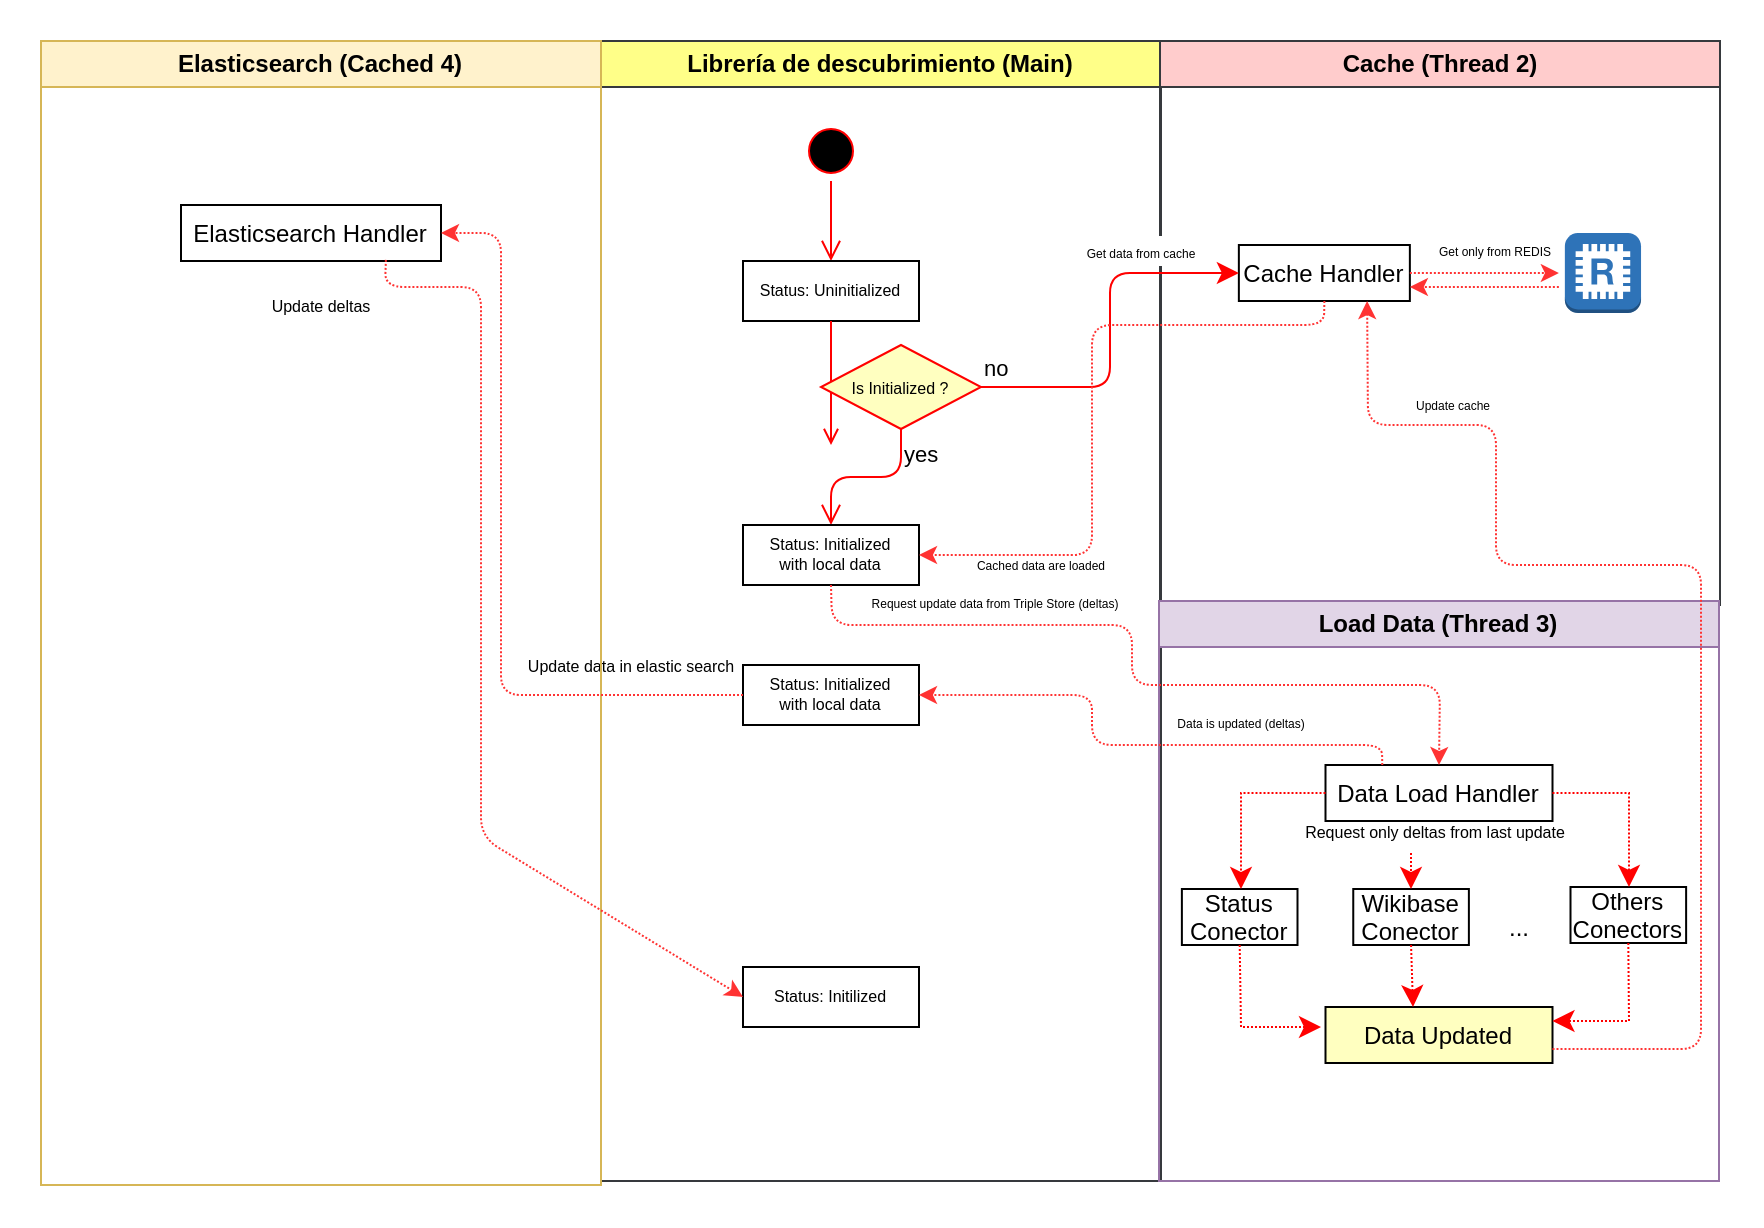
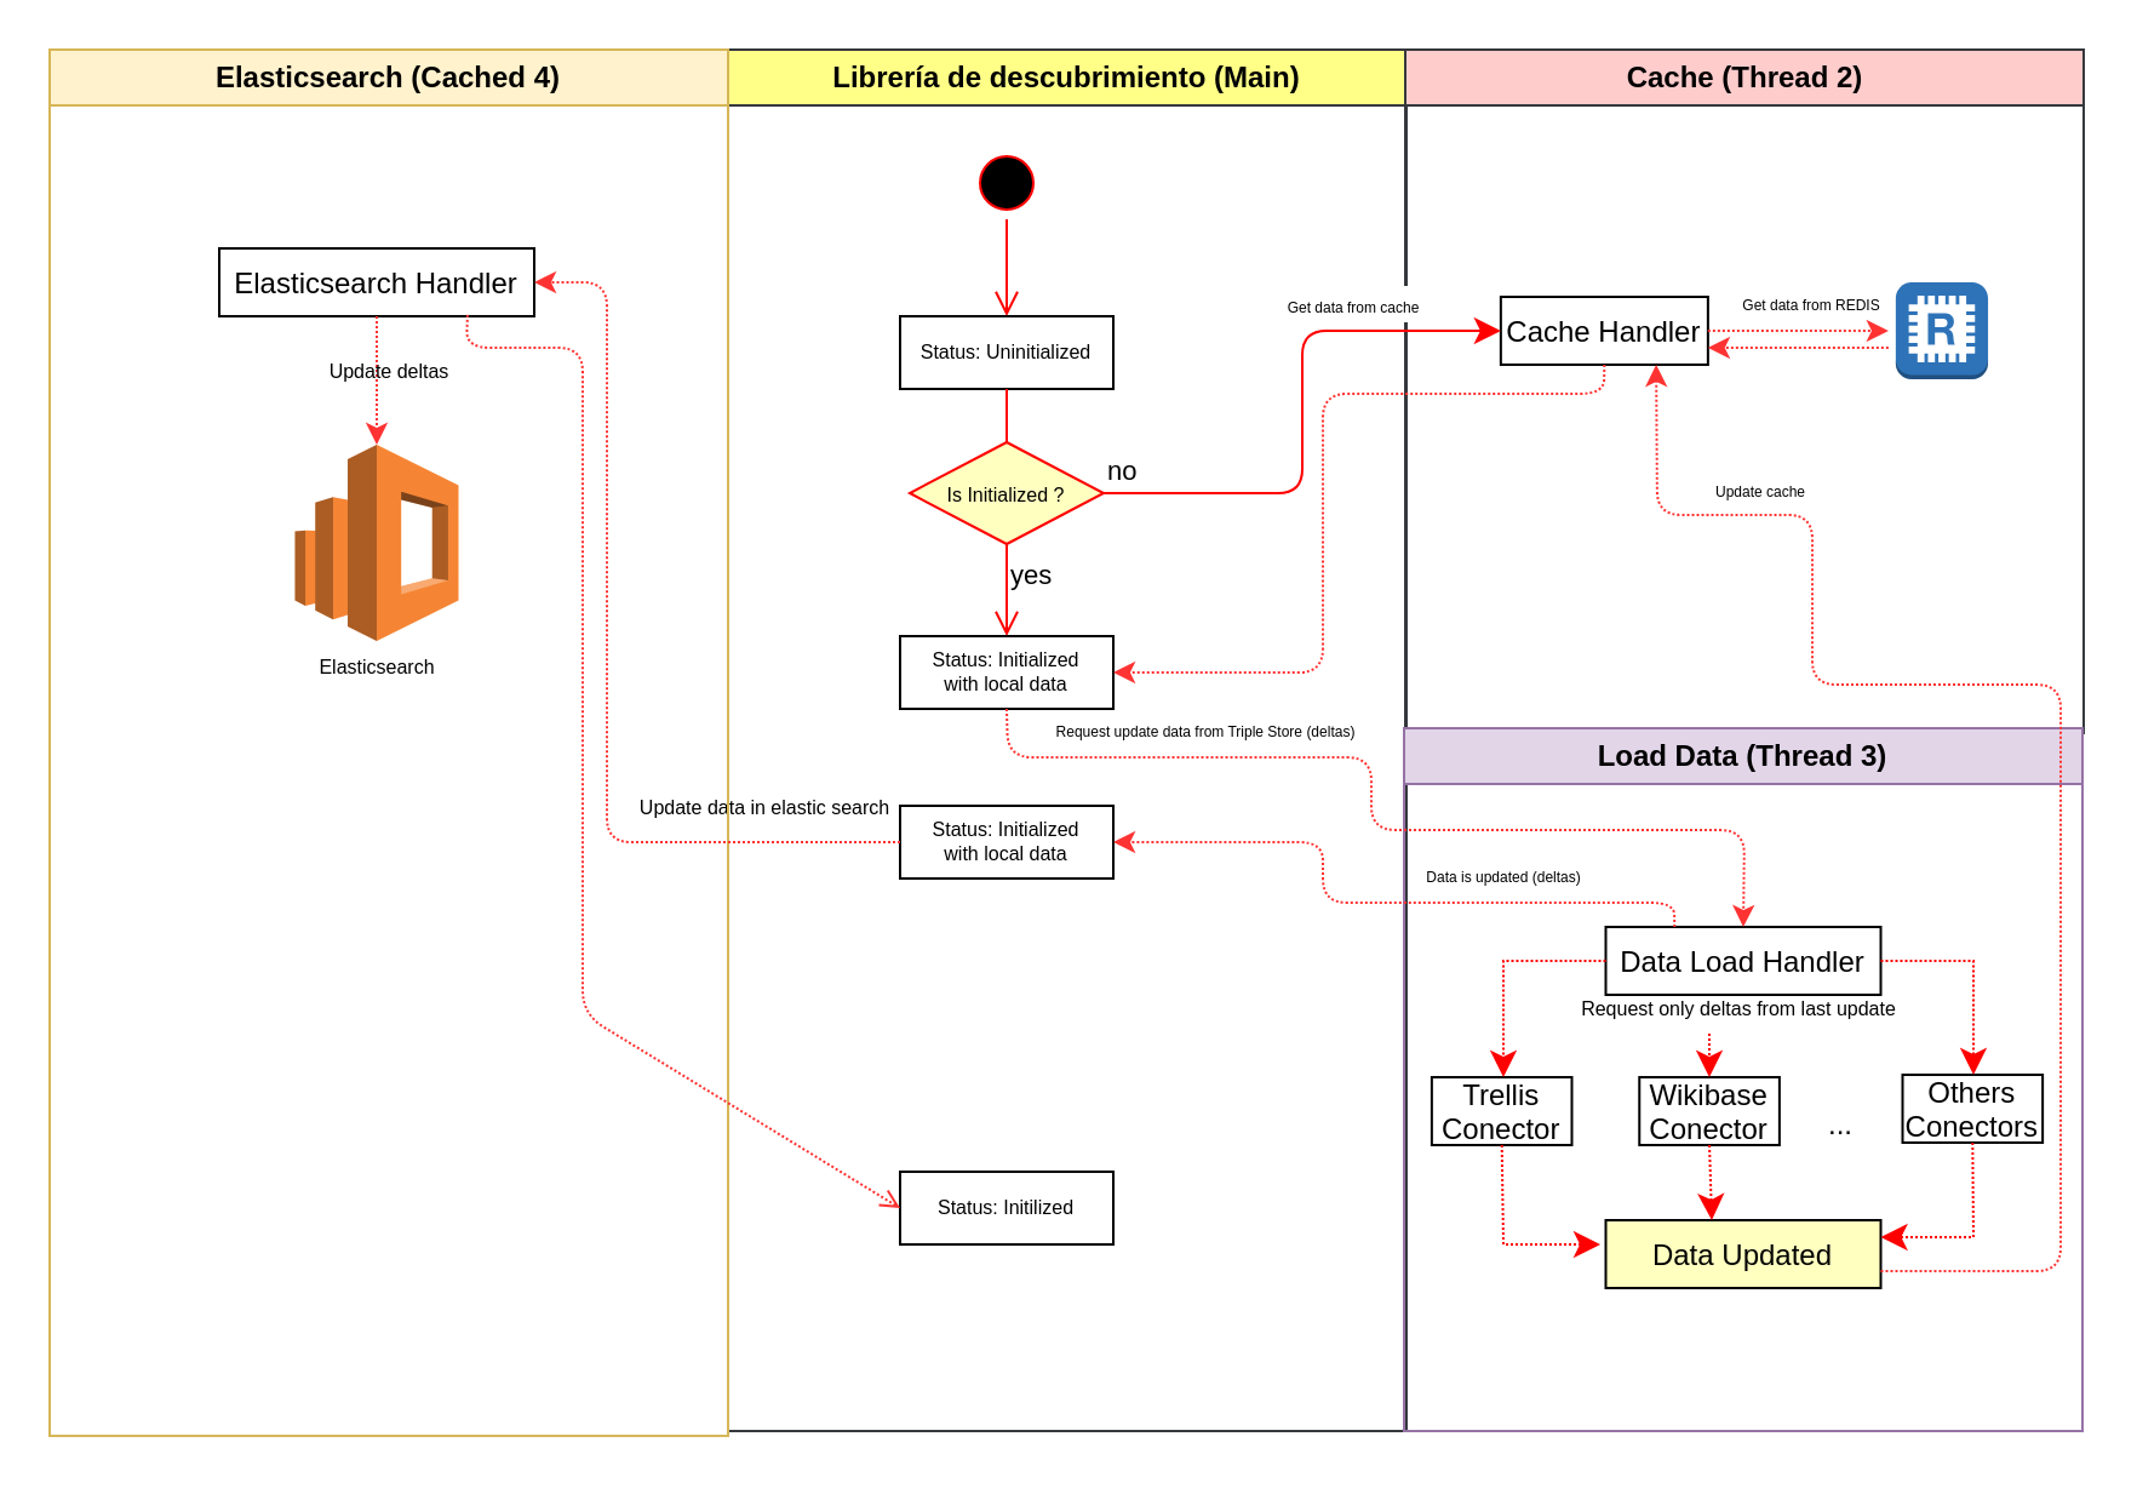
  <mxCell id="0" />
  <mxCell id="1" parent="0" />
  <mxCell id="2" value="Librería de descubrimiento (Main)" style="swimlane;whiteSpace=wrap;fillColor=#ffff88;strokeColor=#36393d;" parent="1" vertex="1"><mxGeometry x="300" y="20" width="280" height="570" as="geometry" /></mxCell>
  <mxCell id="3" value="" style="ellipse;shape=startState;fillColor=#000000;strokeColor=#ff0000;" parent="2" vertex="1"><mxGeometry x="100" y="40" width="30" height="30" as="geometry" /></mxCell>
  <mxCell id="4" value="" style="edgeStyle=elbowEdgeStyle;elbow=horizontal;verticalAlign=bottom;endArrow=open;endSize=8;strokeColor=#FF0000;endFill=1;rounded=0" parent="2" source="3" target="5" edge="1"><mxGeometry x="100" y="40" as="geometry"><mxPoint x="115" y="110" as="targetPoint" /></mxGeometry></mxCell>
  <mxCell id="5" value="Status: Uninitialized" style="fontSize=8;" parent="2" vertex="1"><mxGeometry x="71" y="110" width="88" height="30" as="geometry" /></mxCell>
  <mxCell id="6" value="" style="endArrow=open;strokeColor=#FF0000;endFill=1;rounded=0;exitX=0.5;exitY=1;exitDx=0;exitDy=0;" parent="2" source="5" edge="1"><mxGeometry relative="1" as="geometry"><mxPoint x="115.0" y="202.0" as="targetPoint" /></mxGeometry></mxCell>
- <mxCell id="7" value="&lt;font style=&quot;font-size: 8px&quot;&gt;Is Initialized ?&lt;/font&gt;" style="rhombus;whiteSpace=wrap;html=1;fillColor=#ffffc0;strokeColor=#ff0000;" vertex="1" parent="2"><mxGeometry x="110" y="152" width="80" height="42" as="geometry" /></mxCell>
+ <mxCell id="7" value="&lt;font style=&quot;font-size: 8px&quot;&gt;Is Initialized ?&lt;/font&gt;" style="rhombus;whiteSpace=wrap;html=1;fillColor=#ffffc0;strokeColor=#ff0000;" vertex="1" parent="2"><mxGeometry x="75" y="162" width="80" height="42" as="geometry" /></mxCell>
  <mxCell id="8" value="yes" style="edgeStyle=orthogonalEdgeStyle;html=1;align=left;verticalAlign=top;endArrow=open;endSize=8;strokeColor=#ff0000;entryX=0.5;entryY=0;entryDx=0;entryDy=0;" edge="1" source="7" parent="2" target="9"><mxGeometry x="-1" relative="1" as="geometry"><mxPoint x="115.5" y="302" as="targetPoint" /></mxGeometry></mxCell>
  <mxCell id="9" value="Status: Initialized &#10;with local data" style="fontSize=8;" vertex="1" parent="2"><mxGeometry x="71" y="242" width="88" height="30" as="geometry" /></mxCell>
  <mxCell id="10" value="Status: Initialized &#10;with local data" style="fontSize=8;" vertex="1" parent="2"><mxGeometry x="71" y="312" width="88" height="30" as="geometry" /></mxCell>
  <mxCell id="11" value="&lt;span style=&quot;font-size: 6px&quot;&gt;Request update data from Triple Store (deltas)&lt;/span&gt;" style="text;html=1;align=center;verticalAlign=middle;resizable=0;points=[];;labelBackgroundColor=#ffffff;" vertex="1" connectable="0" parent="2"><mxGeometry x="192.496" y="291.998" as="geometry"><mxPoint x="3.56" y="-12.03" as="offset" /></mxGeometry></mxCell>
  <mxCell id="12" value="Update data in elastic search" style="text;html=1;align=center;verticalAlign=middle;resizable=0;points=[];;autosize=1;fontSize=8;direction=west;" vertex="1" parent="2"><mxGeometry x="-45" y="303" width="120" height="20" as="geometry" /></mxCell>
  <mxCell id="13" value="Status: Initilized" style="fontSize=8;" vertex="1" parent="2"><mxGeometry x="71" y="463" width="88" height="30" as="geometry" /></mxCell>
  <mxCell id="14" value="Cache (Thread 2)" style="swimlane;whiteSpace=wrap;fillColor=#ffcccc;strokeColor=#36393d;" parent="1" vertex="1"><mxGeometry x="579.5" y="20" width="280" height="282" as="geometry" /></mxCell>
  <mxCell id="15" value="Cache Handler" style="" parent="14" vertex="1"><mxGeometry x="39.43" y="102" width="85.5" height="28" as="geometry" /></mxCell>
  <mxCell id="16" value="" style="outlineConnect=0;dashed=0;verticalLabelPosition=bottom;verticalAlign=top;align=center;html=1;shape=mxgraph.aws3.redis;fillColor=#2E73B8;gradientColor=none;fontSize=8;" vertex="1" parent="14"><mxGeometry x="202.43" y="96" width="38.09" height="40" as="geometry" /></mxCell>
  <mxCell id="17" value="" style="endArrow=classic;dashed=1;html=1;dashPattern=1 1;fontSize=8;exitX=1;exitY=0.5;exitDx=0;exitDy=0;endFill=1;strokeColor=#FF3333;" edge="1" parent="14" source="15"><mxGeometry width="50" height="50" relative="1" as="geometry"><mxPoint x="69.43" y="322" as="sourcePoint" /><mxPoint x="199.43" y="116" as="targetPoint" /></mxGeometry></mxCell>
- <mxCell id="18" value="&lt;font style=&quot;font-size: 6px&quot;&gt;Get only from REDIS&lt;/font&gt;" style="text;html=1;align=center;verticalAlign=middle;resizable=0;points=[];;labelBackgroundColor=#ffffff;direction=west;" vertex="1" connectable="0" parent="14"><mxGeometry x="163.428" y="116.004" as="geometry"><mxPoint x="3.56" y="-12.03" as="offset" /></mxGeometry></mxCell>
+ <mxCell id="18" value="&lt;font style=&quot;font-size: 6px&quot;&gt;Get data from REDIS&lt;/font&gt;" style="text;html=1;align=center;verticalAlign=middle;resizable=0;points=[];;labelBackgroundColor=#ffffff;direction=west;" vertex="1" connectable="0" parent="14"><mxGeometry x="163.428" y="116.004" as="geometry"><mxPoint x="3.56" y="-12.03" as="offset" /></mxGeometry></mxCell>
  <mxCell id="19" value="" style="endArrow=classic;dashed=1;html=1;dashPattern=1 1;fontSize=8;endFill=1;strokeColor=#FF3333;entryX=1;entryY=0.75;entryDx=0;entryDy=0;" edge="1" parent="14" target="15"><mxGeometry width="50" height="50" relative="1" as="geometry"><mxPoint x="199.43" y="123" as="sourcePoint" /><mxPoint x="129.43" y="122" as="targetPoint" /></mxGeometry></mxCell>
  <mxCell id="20" value="&lt;font style=&quot;font-size: 6px&quot;&gt;Update cache&lt;/font&gt;" style="text;html=1;align=center;verticalAlign=middle;resizable=0;points=[];;autosize=1;fontSize=8;" vertex="1" parent="14"><mxGeometry x="121" y="172" width="50" height="20" as="geometry" /></mxCell>
  <mxCell id="21" value="Load Data (Thread 3)" style="swimlane;whiteSpace=wrap;fillColor=#e1d5e7;strokeColor=#9673a6;" parent="1" vertex="1"><mxGeometry x="579" y="300" width="280" height="290" as="geometry"><mxRectangle x="443.5" y="408" width="150" height="23" as="alternateBounds" /></mxGeometry></mxCell>
  <mxCell id="22" value="Data Load Handler" style="" vertex="1" parent="21"><mxGeometry x="83.25" y="82" width="113.5" height="28" as="geometry" /></mxCell>
- <mxCell id="23" value="Status &#10;Conector" style="" vertex="1" parent="21"><mxGeometry x="11.44" y="144" width="57.81" height="28" as="geometry" /></mxCell>
+ <mxCell id="23" value="Trellis &#10;Conector" style="" vertex="1" parent="21"><mxGeometry x="11.44" y="144" width="57.81" height="28" as="geometry" /></mxCell>
  <mxCell id="24" value="Wikibase&#10;Conector" style="" vertex="1" parent="21"><mxGeometry x="97.13" y="144" width="57.81" height="28" as="geometry" /></mxCell>
  <mxCell id="25" value="Others&#10;Conectors" style="" vertex="1" parent="21"><mxGeometry x="205.75" y="143" width="57.81" height="28" as="geometry" /></mxCell>
  <mxCell id="26" value="&lt;font style=&quot;font-size: 12px&quot;&gt;...&lt;/font&gt;" style="text;html=1;align=center;verticalAlign=middle;resizable=0;points=[];;autosize=1;fontSize=8;" vertex="1" parent="21"><mxGeometry x="164.94" y="154" width="30" height="20" as="geometry" /></mxCell>
  <mxCell id="27" value="" style="edgeStyle=elbowEdgeStyle;elbow=horizontal;verticalAlign=bottom;endArrow=classic;endSize=8;strokeColor=#FF0000;endFill=1;rounded=0;exitX=0;exitY=0.5;exitDx=0;exitDy=0;entryX=0.5;entryY=0;entryDx=0;entryDy=0;dashed=1;dashPattern=1 1;" edge="1" parent="21" source="22" target="23"><mxGeometry x="-762" y="-514" as="geometry"><mxPoint x="150.452" y="92" as="targetPoint" /><mxPoint x="150.452" y="71.952" as="sourcePoint" /><Array as="points"><mxPoint x="41" y="102" /></Array></mxGeometry></mxCell>
  <mxCell id="28" value="" style="edgeStyle=elbowEdgeStyle;elbow=horizontal;verticalAlign=bottom;endArrow=classic;endSize=8;strokeColor=#FF0000;endFill=1;rounded=0;dashed=1;dashPattern=1 1;entryX=0.5;entryY=0;entryDx=0;entryDy=0;" edge="1" parent="21" source="30" target="24"><mxGeometry x="-1195.5" y="-912" as="geometry"><mxPoint x="161" y="133" as="targetPoint" /><mxPoint x="71" y="133" as="sourcePoint" /><Array as="points"><mxPoint x="126" y="133" /><mxPoint x="127" y="122" /></Array></mxGeometry></mxCell>
  <mxCell id="29" value="" style="edgeStyle=elbowEdgeStyle;elbow=horizontal;verticalAlign=bottom;endArrow=classic;endSize=8;strokeColor=#FF0000;endFill=1;rounded=0;exitX=1;exitY=0.5;exitDx=0;exitDy=0;entryX=0.5;entryY=0;entryDx=0;entryDy=0;dashed=1;dashPattern=1 1;" edge="1" parent="21" source="22" target="25"><mxGeometry x="-1195.5" y="-912" as="geometry"><mxPoint x="50.929" y="141.952" as="targetPoint" /><mxPoint x="93.31" y="106.238" as="sourcePoint" /><Array as="points"><mxPoint x="235" y="102" /></Array></mxGeometry></mxCell>
  <mxCell id="30" value="Request only deltas from last update" style="text;html=1;align=center;verticalAlign=middle;resizable=0;points=[];;autosize=1;fontSize=8;" vertex="1" parent="21"><mxGeometry x="62.5" y="106" width="150" height="20" as="geometry" /></mxCell>
  <mxCell id="31" value="&lt;span style=&quot;font-size: 6px&quot;&gt;Data is updated (deltas)&lt;/span&gt;" style="text;html=1;align=center;verticalAlign=middle;resizable=0;points=[];;labelBackgroundColor=#ffffff;direction=north;" vertex="1" connectable="0" parent="21"><mxGeometry x="36.496" y="71.998" as="geometry"><mxPoint x="3.56" y="-12.03" as="offset" /></mxGeometry></mxCell>
  <mxCell id="32" value="Data Updated" style="fillColor=#ffffc0;" vertex="1" parent="21"><mxGeometry x="83.25" y="203" width="113.5" height="28" as="geometry" /></mxCell>
  <mxCell id="33" value="" style="edgeStyle=elbowEdgeStyle;elbow=horizontal;verticalAlign=bottom;endArrow=classic;endSize=8;strokeColor=#FF0000;endFill=1;rounded=0;exitX=0.5;exitY=1;exitDx=0;exitDy=0;dashed=1;dashPattern=1 1;entryX=1;entryY=0.25;entryDx=0;entryDy=0;" edge="1" parent="21" source="25" target="32"><mxGeometry x="-1331" y="-901" as="geometry"><mxPoint x="91" y="223.0" as="targetPoint" /><mxPoint x="51.143" y="170.095" as="sourcePoint" /><Array as="points"><mxPoint x="235" y="183" /></Array></mxGeometry></mxCell>
  <mxCell id="34" value="no" style="edgeStyle=orthogonalEdgeStyle;html=1;align=left;verticalAlign=bottom;endArrow=classic;endSize=8;strokeColor=#ff0000;entryX=0;entryY=0.5;entryDx=0;entryDy=0;endFill=1;" edge="1" source="7" parent="1" target="15"><mxGeometry x="-1" relative="1" as="geometry"><mxPoint x="555.5" y="242" as="targetPoint" /></mxGeometry></mxCell>
  <mxCell id="35" value="&lt;font style=&quot;font-size: 6px&quot;&gt;Get data from cache&lt;/font&gt;" style="text;html=1;align=center;verticalAlign=middle;resizable=0;points=[];;labelBackgroundColor=#ffffff;" vertex="1" connectable="0" parent="34"><mxGeometry x="0.436" y="-1" relative="1" as="geometry"><mxPoint x="3.56" y="-12.03" as="offset" /></mxGeometry></mxCell>
  <mxCell id="36" value="" style="endArrow=classic;dashed=1;html=1;dashPattern=1 1;strokeColor=#FF3333;fontSize=8;entryX=1;entryY=0.5;entryDx=0;entryDy=0;exitX=0.5;exitY=1;exitDx=0;exitDy=0;endFill=1;" edge="1" parent="1" source="15" target="9"><mxGeometry width="50" height="50" relative="1" as="geometry"><mxPoint x="715.5" y="302" as="sourcePoint" /><mxPoint x="395.5" y="612" as="targetPoint" /><Array as="points"><mxPoint x="661.5" y="162" /><mxPoint x="545.5" y="162" /><mxPoint x="545.5" y="277" /></Array></mxGeometry></mxCell>
  <mxCell id="37" value="" style="endArrow=classic;dashed=1;html=1;dashPattern=1 1;strokeColor=#FF3333;fontSize=8;exitX=0.5;exitY=1;exitDx=0;exitDy=0;endFill=1;entryX=0.5;entryY=0;entryDx=0;entryDy=0;" edge="1" parent="1" source="9" target="22"><mxGeometry width="50" height="50" relative="1" as="geometry"><mxPoint x="671.68" y="160" as="sourcePoint" /><mxPoint x="695.5" y="372" as="targetPoint" /><Array as="points"><mxPoint x="415.5" y="312" /><mxPoint x="565.5" y="312" /><mxPoint x="565.5" y="342" /><mxPoint x="719.5" y="342" /></Array></mxGeometry></mxCell>
  <mxCell id="38" value="" style="endArrow=classic;dashed=1;html=1;dashPattern=1 1;strokeColor=#FF3333;fontSize=8;exitX=0.25;exitY=0;exitDx=0;exitDy=0;endFill=1;entryX=1;entryY=0.5;entryDx=0;entryDy=0;" edge="1" parent="1" source="22" target="10"><mxGeometry width="50" height="50" relative="1" as="geometry"><mxPoint x="425" y="302" as="sourcePoint" /><mxPoint x="729" y="392" as="targetPoint" /><Array as="points"><mxPoint x="690.5" y="372" /><mxPoint x="545.5" y="372" /><mxPoint x="545.5" y="347" /></Array></mxGeometry></mxCell>
- <mxCell id="39" value="&lt;font style=&quot;font-size: 6px&quot;&gt;Cached data are loaded&lt;/font&gt;" style="text;html=1;align=center;verticalAlign=middle;resizable=0;points=[];;autosize=1;fontSize=8;" vertex="1" parent="1"><mxGeometry x="479.5" y="272" width="80" height="20" as="geometry" /></mxCell>
  <mxCell id="40" value="" style="endArrow=classic;dashed=1;html=1;dashPattern=1 1;strokeColor=#FF3333;fontSize=8;exitX=1;exitY=0.75;exitDx=0;exitDy=0;endFill=1;entryX=0.75;entryY=1;entryDx=0;entryDy=0;" edge="1" parent="1" source="32" target="15"><mxGeometry width="50" height="50" relative="1" as="geometry"><mxPoint x="700.625" y="392" as="sourcePoint" /><mxPoint x="469" y="357" as="targetPoint" /><Array as="points"><mxPoint x="850" y="524" /><mxPoint x="850" y="282" /><mxPoint x="747.5" y="282" /><mxPoint x="747.5" y="212" /><mxPoint x="683.5" y="212" /></Array></mxGeometry></mxCell>
  <mxCell id="41" value="Elasticsearch (Cached 4)" style="swimlane;whiteSpace=wrap;fillColor=#fff2cc;strokeColor=#d6b656;" vertex="1" parent="1"><mxGeometry x="20" y="20" width="280" height="572" as="geometry"><mxRectangle x="443.5" y="408" width="150" height="23" as="alternateBounds" /></mxGeometry></mxCell>
  <mxCell id="42" value="Elasticsearch Handler" style="" vertex="1" parent="41"><mxGeometry x="70" y="82" width="130" height="28" as="geometry" /></mxCell>
+ <mxCell id="43" value="Elasticsearch&lt;br&gt;" style="outlineConnect=0;dashed=0;verticalLabelPosition=bottom;verticalAlign=top;align=center;html=1;shape=mxgraph.aws3.elasticsearch_service;fillColor=#F58534;gradientColor=none;fontSize=8;" vertex="1" parent="41"><mxGeometry x="101.25" y="163" width="67.5" height="81" as="geometry" /></mxCell>
+ <mxCell id="44" value="" style="endArrow=classic;dashed=1;html=1;dashPattern=1 1;strokeColor=#FF3333;fontSize=8;endFill=1;entryX=0.5;entryY=0;entryDx=0;entryDy=0;exitX=0.5;exitY=1;exitDx=0;exitDy=0;entryPerimeter=0;" edge="1" parent="41" source="42" target="43"><mxGeometry width="50" height="50" relative="1" as="geometry"><mxPoint x="361" y="337.0" as="sourcePoint" /><mxPoint x="210" y="106" as="targetPoint" /><Array as="points" /></mxGeometry></mxCell>
  <mxCell id="45" value="Update deltas" style="text;html=1;align=center;verticalAlign=middle;resizable=0;points=[];;autosize=1;fontSize=8;direction=west;" vertex="1" parent="41"><mxGeometry x="110" y="123" width="60" height="20" as="geometry" /></mxCell>
  <mxCell id="46" value="" style="edgeStyle=elbowEdgeStyle;elbow=horizontal;verticalAlign=bottom;endArrow=classic;endSize=8;strokeColor=#FF0000;endFill=1;rounded=0;exitX=0.5;exitY=1;exitDx=0;exitDy=0;dashed=1;dashPattern=1 1;" edge="1" parent="1" source="23"><mxGeometry x="-752" y="-504" as="geometry"><mxPoint x="660" y="513" as="targetPoint" /><mxPoint x="672.048" y="405.81" as="sourcePoint" /><Array as="points"><mxPoint x="620" y="483" /></Array></mxGeometry></mxCell>
  <mxCell id="47" value="" style="edgeStyle=elbowEdgeStyle;elbow=horizontal;verticalAlign=bottom;endArrow=classic;endSize=8;strokeColor=#FF0000;endFill=1;rounded=0;exitX=0.5;exitY=1;exitDx=0;exitDy=0;dashed=1;dashPattern=1 1;" edge="1" parent="1" source="24"><mxGeometry x="-742" y="-494" as="geometry"><mxPoint x="706" y="503" as="targetPoint" /><mxPoint x="630.143" y="470.095" as="sourcePoint" /><Array as="points"><mxPoint x="706" y="483" /></Array></mxGeometry></mxCell>
  <mxCell id="48" value="" style="endArrow=classic;dashed=1;html=1;dashPattern=1 1;strokeColor=#FF3333;fontSize=8;endFill=1;entryX=1;entryY=0.5;entryDx=0;entryDy=0;exitX=0;exitY=0.5;exitDx=0;exitDy=0;" edge="1" parent="1" source="10" target="42"><mxGeometry width="50" height="50" relative="1" as="geometry"><mxPoint x="420" y="403" as="sourcePoint" /><mxPoint x="469" y="357" as="targetPoint" /><Array as="points"><mxPoint x="250" y="347" /><mxPoint x="250" y="116" /></Array></mxGeometry></mxCell>
- <mxCell id="49" value="" style="endArrow=classic;dashed=1;html=1;dashPattern=1 1;strokeColor=#FF3333;fontSize=8;endFill=1;exitX=0.788;exitY=0.98;exitDx=0;exitDy=0;exitPerimeter=0;entryX=0;entryY=0.5;entryDx=0;entryDy=0;" edge="1" parent="1" source="42" target="13"><mxGeometry width="50" height="50" relative="1" as="geometry"><mxPoint x="381" y="357" as="sourcePoint" /><mxPoint x="390" y="332" as="targetPoint" /><Array as="points"><mxPoint x="192" y="143" /><mxPoint x="240" y="143" /><mxPoint x="240" y="383" /><mxPoint x="240" y="418" /></Array></mxGeometry></mxCell>
+ <mxCell id="49" value="" style="endArrow=open;dashed=1;html=1;dashPattern=1 1;strokeColor=#FF3333;fontSize=8;endFill=1;exitX=0.788;exitY=0.98;exitDx=0;exitDy=0;exitPerimeter=0;entryX=0;entryY=0.5;entryDx=0;entryDy=0;" edge="1" parent="1" source="42" target="13"><mxGeometry width="50" height="50" relative="1" as="geometry"><mxPoint x="381" y="357" as="sourcePoint" /><mxPoint x="390" y="332" as="targetPoint" /><Array as="points"><mxPoint x="192" y="143" /><mxPoint x="240" y="143" /><mxPoint x="240" y="383" /><mxPoint x="240" y="418" /></Array></mxGeometry></mxCell>
